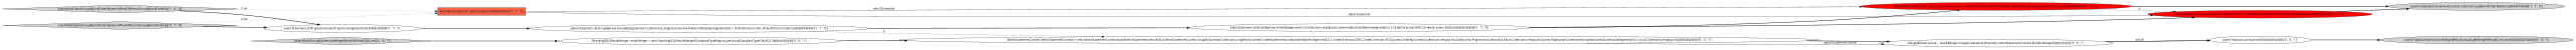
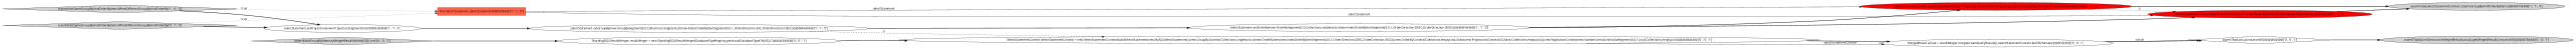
  digraph {
    rankdir=LR
    fontname="Open Sans"
    node [fillcolor=white shape=ellipse style=filled fontname="Open Sans"]
    edge [style=bold fontname="Open Sans"]
    n1 [label="selectStatement.setProjections(new ProjectionsSegment(0,0))@@@3@@@['1', '1', '0']"]
    n2 [label="selectStatement.setGroupBy(new GroupBySegment(0,0,Collections.singletonList(new IndexOrderByItemSegment(0,0,1,OrderDirection.ASC,OrderDirection.DESC))))@@@4@@@['1', '1', '0']"]
    n3 [fillcolor=lightgray label="assertIsNotSameGroupByAndOrderByItemsWhenDifferentGroupByAndOrderBy['1', '0', '0']" shape=diamond]
    n4 [fillcolor=tomato label="final SelectStatement selectStatement@@@2@@@['1', '1', '0']" shape=box]
    n5 [fillcolor=lightgray label="assertBuildGroupByMemoryMergedResultWithMySQLLimit['0', '0', '1']" shape=diamond]
    n6 [label="ShardingDQLResultMerger resultMerger = new ShardingDQLResultMerger(DatabaseTypeRegistry.getActualDatabaseType(\"MySQL\"))@@@3@@@['0', '0', '1']"]
    n7 [label="MergedResult actual = resultMerger.merge(createQueryResults(),selectStatementContext,buildSchema())@@@5@@@['0', '0', '1']"]
-   n8 [label="assertThat(actual,instanceOf())@@@6@@@['0', '0', '1']"]
+   n8 [label="assertThat(actual,instanceOf())@@@6@@@['0', '0', '1']" shape=diamond]
    n9 [fillcolor=red label="SelectStatementContext selectStatementContext = new SelectStatementContext(null,Collections.emptyList(),selectStatement)@@@6@@@['1', '0', '0']"]
    n10 [fillcolor=red label="SelectStatementContext selectStatementContext = createSelectStatementContext(selectStatement)@@@6@@@['0', '1', '0']"]
    n11 [label="selectStatement.setOrderBy(new OrderBySegment(0,0,Collections.singletonList(new IndexOrderByItemSegment(0,0,1,OrderDirection.DESC,OrderDirection.DESC))))@@@5@@@['1', '1', '0']"]
    n12 [fillcolor=lightgray label="assertFalse(selectStatementContext.isSameGroupByAndOrderByItems())@@@7@@@['1', '1', '0']"]
    n13 [label="SelectStatementContext selectStatementContext = new SelectStatementContext(buildSelectStatement(new MySQLSelectStatement()),new GroupByContext(Collections.singletonList(new OrderByItem(new IndexOrderByItemSegment(0,0,1,OrderDirection.DESC,OrderDirection.ASC)))),new OrderByContext(Collections.emptyList(),false),new ProjectionsContext(0,0,false,Collections.emptyList()),new PaginationContext(new NumberLiteralLimitValueSegment(0,0,1),null,Collections.emptyList()))@@@4@@@['0', '0', '1']"]
    n14 [fillcolor=lightgray label="assertThat(((LimitDecoratorMergedResult)actual).getMergedResult(),instanceOf())@@@7@@@['0', '0', '1']"]
    n15 [fillcolor=lightgray label="assertIsNotSameGroupByAndOrderByItemsWhenDifferentGroupByAndOrderBy['0', '1', '0']" shape=diamond]
    n1 -> n2
    n2 -> n11
    n2 -> n13 [label=0 style=dashed]
    n3 -> n1
    n3 -> n4 [label=true style=dotted]
    n4 -> n9 [label=selectStatement style=solid]
    n4 -> n10 [label=selectStatement style=solid]
    n5 -> n6
    n6 -> n13
    n7 -> n8 [label=actual style=solid]
    n7 -> n8
    n8 -> n14
    n9 -> n10 [label=0 style=dashed]
    n9 -> n12
    n10 -> n12
    n11 -> n9
    n11 -> n10
    n13 -> n7 [label=selectStatementContext style=solid]
    n13 -> n7
    n15 -> n1
    n15 -> n4 [label=true style=dotted]
  }
